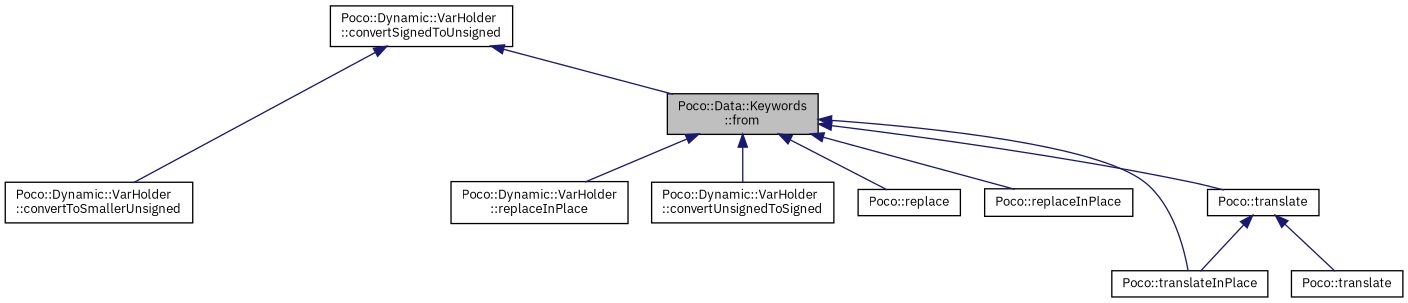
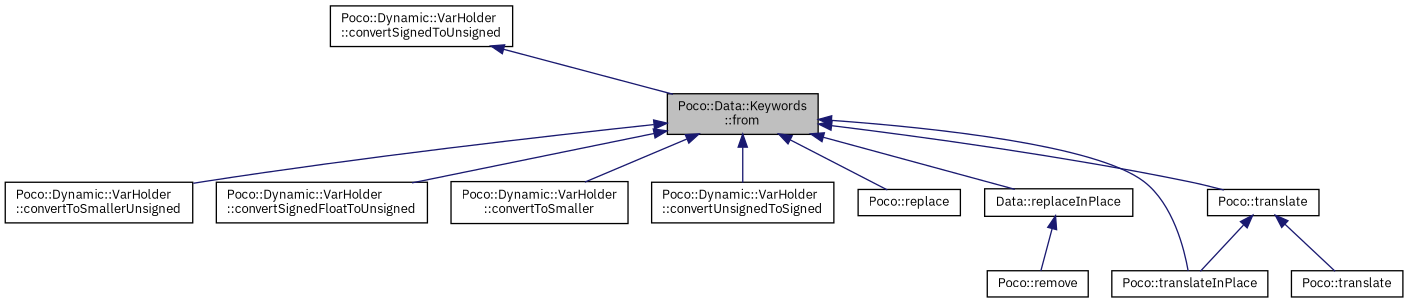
  digraph {
    fontname="IBM Plex Sans"
    rankdir=TB
    node [color=black fillcolor=white fontname="IBM Plex Sans" fontsize=10 shape=record style=filled]
    edge [color=midnightblue dir=back fontname="IBM Plex Sans" fontsize=10 labelfontname=Helvetica labelfontsize=10 style=solid]
    n1 [fillcolor=grey75 fontcolor=black height=0.2 label="Poco::Data::Keywords\l::from" width=0.4]
-   n3 [height=0.2 label="Poco::Dynamic::VarHolder\l::replaceInPlace" width=0.4]
+   n2 [height=0.2 label="Poco::Dynamic::VarHolder\l::convertSignedFloatToUnsigned" width=0.4]
+   n3 [height=0.2 label="Poco::Dynamic::VarHolder\l::convertToSmaller" width=0.4]
    n4 [height=0.2 label="Poco::Dynamic::VarHolder\l::convertToSmallerUnsigned" width=0.4]
    n5 [height=0.2 label="Poco::Dynamic::VarHolder\l::convertUnsignedToSigned" width=0.4]
    n6 [height=0.2 label="Poco::replace" width=0.4]
-   n7 [height=0.2 label="Poco::replaceInPlace" width=0.4]
+   n7 [height=0.2 label="Data::replaceInPlace" width=0.4]
    n8 [height=0.2 label="Poco::translate" width=0.4]
    n9 [height=0.2 label="Poco::translateInPlace" width=0.4]
    n10 [height=0.2 label="Poco::Dynamic::VarHolder\l::convertSignedToUnsigned" width=0.4]
+   n11 [height=0.2 label="Poco::remove" width=0.4]
    n12 [height=0.2 label="Poco::translate" width=0.4]
+   n1 -> n2
    n1 -> n3
-   n10 -> n4
+   n1 -> n4
    n1 -> n5
    n1 -> n6
    n1 -> n7
    n1 -> n8
    n1 -> n9
+   n7 -> n11
    n8 -> n9
    n8 -> n12
    n10 -> n1
  }
